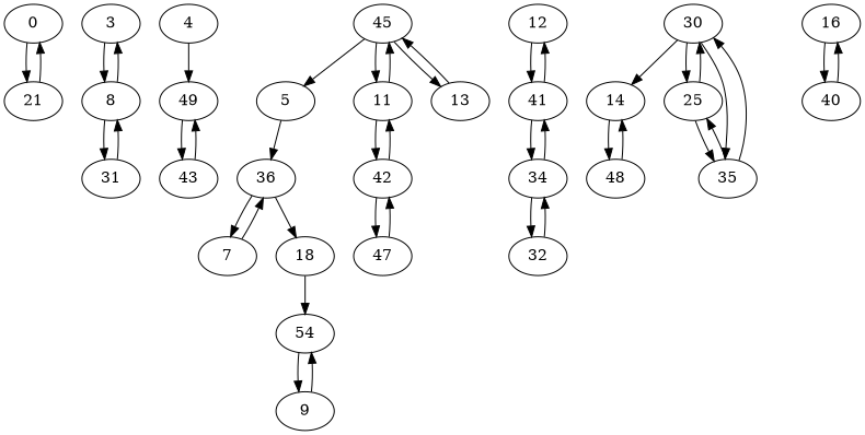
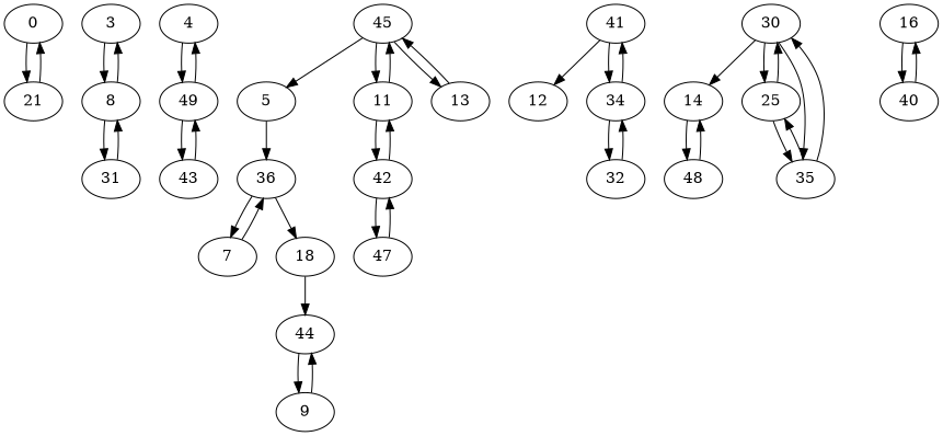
  digraph {
    0
    21
    3
    8
    31
    4
    49
    43
    5
    36
    45
    11
    13
    42
    7
    18
    9
-   44 [label=54]
+   44
    47
    12
    41
    34
    32
    14
    48
    30
    25
    35
    16
    40
    0 -> 21
    21 -> 0
    3 -> 8
    8 -> 3
    8 -> 31
    31 -> 8
    4 -> 49
+   49 -> 4
    49 -> 43
    43 -> 49
    5 -> 36
    36 -> 7
    36 -> 18
    45 -> 5
    45 -> 11
    45 -> 13
    11 -> 45
    11 -> 42
    13 -> 45
    42 -> 11
    42 -> 47
    7 -> 36
    18 -> 44
    9 -> 44
    44 -> 9
    47 -> 42
-   12 -> 41
    41 -> 12
    41 -> 34
    34 -> 41
    34 -> 32
    32 -> 34
    14 -> 48
    48 -> 14
    30 -> 14
    30 -> 25
    30 -> 35
    25 -> 30
    25 -> 35
    35 -> 30
    35 -> 25
    16 -> 40
    40 -> 16
  }
